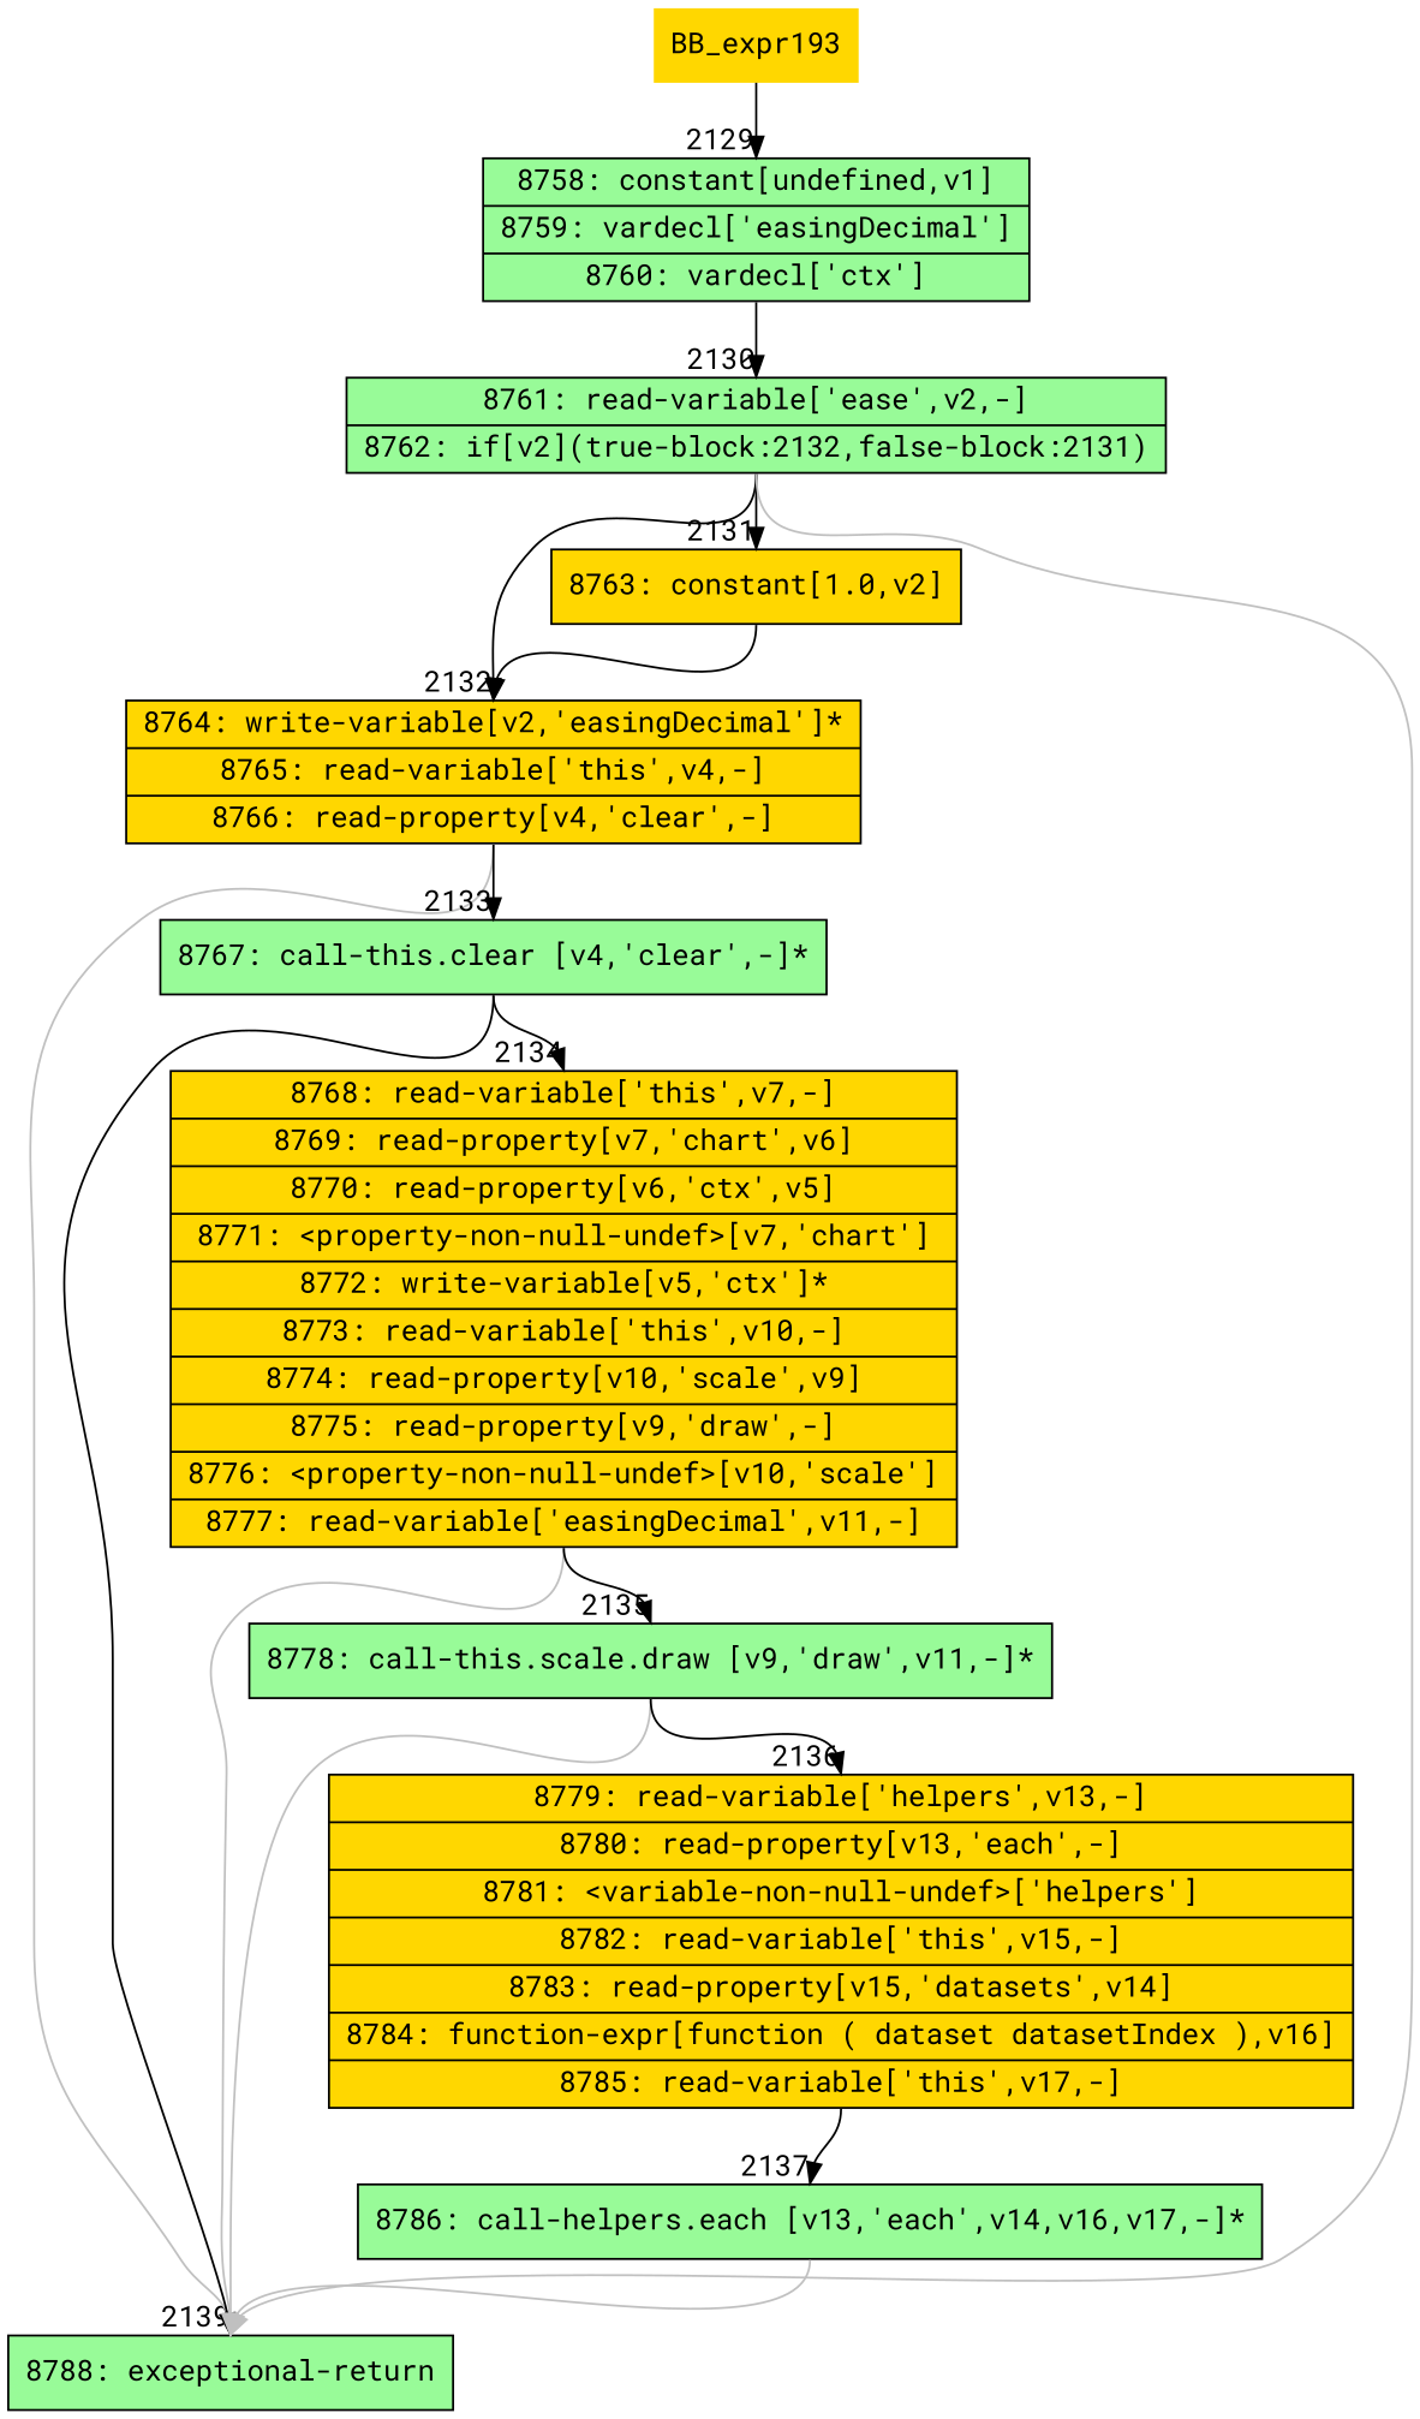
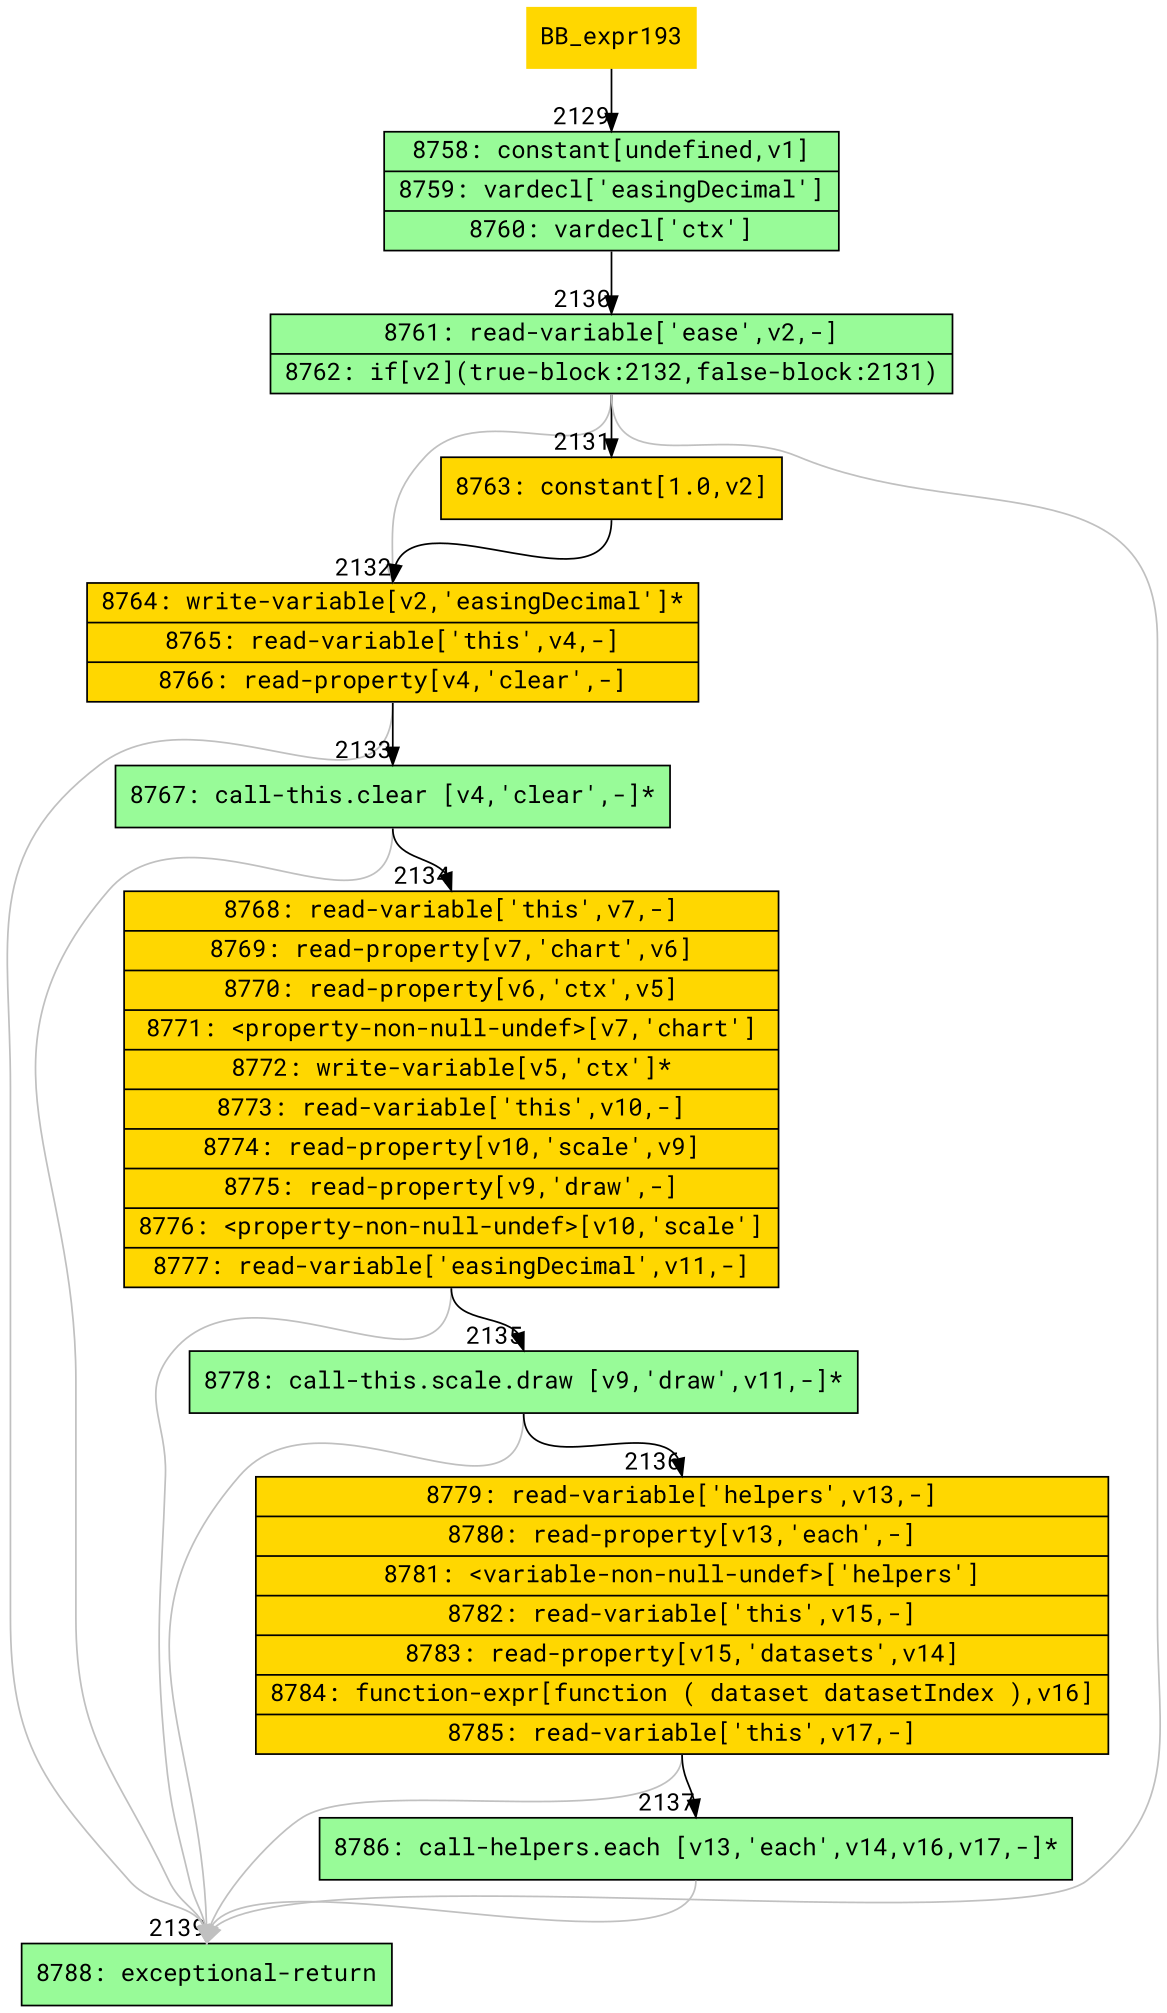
  digraph {
    fontname="Roboto Mono"
    rankdir=TD
    node [fillcolor=palegreen fontname="Roboto Mono" shape=record style=filled]
    edge [fontname="Roboto Mono" headport=n tailport=s]
    n1 [fillcolor=gold label=BB_expr193 shape=none]
    n2 [label="{8758: constant[undefined,v1]|8759: vardecl['easingDecimal']|8760: vardecl['ctx']}"]
    n3 [label="{8761: read-variable['ease',v2,-]|8762: if[v2](true-block:2132,false-block:2131)}"]
    n4 [fillcolor=gold label="{8764: write-variable[v2,'easingDecimal']*|8765: read-variable['this',v4,-]|8766: read-property[v4,'clear',-]}"]
    n5 [fillcolor=gold label="{8763: constant[1.0,v2]}"]
    n6 [label="{8788: exceptional-return}"]
    n7 [label="{8767: call-this.clear [v4,'clear',-]*}"]
    n8 [fillcolor=gold label="{8768: read-variable['this',v7,-]|8769: read-property[v7,'chart',v6]|8770: read-property[v6,'ctx',v5]|8771: \<property-non-null-undef\>[v7,'chart']|8772: write-variable[v5,'ctx']*|8773: read-variable['this',v10,-]|8774: read-property[v10,'scale',v9]|8775: read-property[v9,'draw',-]|8776: \<property-non-null-undef\>[v10,'scale']|8777: read-variable['easingDecimal',v11,-]}"]
    n9 [label="{8778: call-this.scale.draw [v9,'draw',v11,-]*}"]
    n10 [fillcolor=gold label="{8779: read-variable['helpers',v13,-]|8780: read-property[v13,'each',-]|8781: \<variable-non-null-undef\>['helpers']|8782: read-variable['this',v15,-]|8783: read-property[v15,'datasets',v14]|8784: function-expr[function ( dataset datasetIndex ),v16]|8785: read-variable['this',v17,-]}"]
    n11 [label="{8786: call-helpers.each [v13,'each',v14,v16,v17,-]*}"]
    n1 -> n2 [headlabel="    2129"]
    n2 -> n3 [headlabel="      2130"]
-   n3 -> n4 [headlabel="      2132"]
+   n3 -> n4 [headlabel="      2132" color=gray]
    n3 -> n5 [headlabel="      2131"]
    n3 -> n6 [color=gray headlabel="      2139"]
    n4 -> n6 [color=gray]
    n4 -> n7 [headlabel="      2133"]
    n5 -> n4
-   n7 -> n6 [color=black]
+   n7 -> n6 [color=gray]
    n7 -> n8 [headlabel="      2134"]
    n8 -> n6 [color=gray]
    n8 -> n9 [headlabel="      2135"]
    n9 -> n6 [color=gray]
    n9 -> n10 [headlabel="      2136"]
+   n10 -> n6 [color=gray]
    n10 -> n11 [headlabel="      2137"]
    n11 -> n6 [color=gray]
  }
